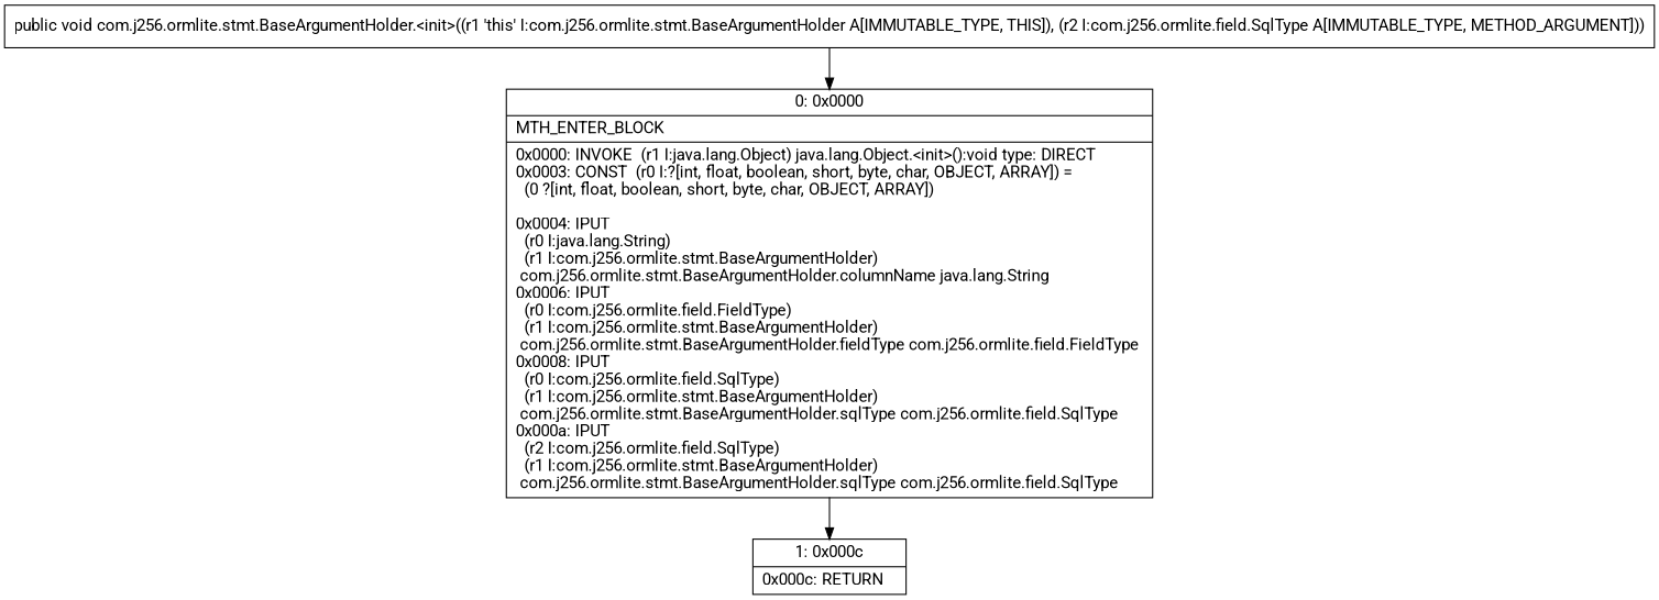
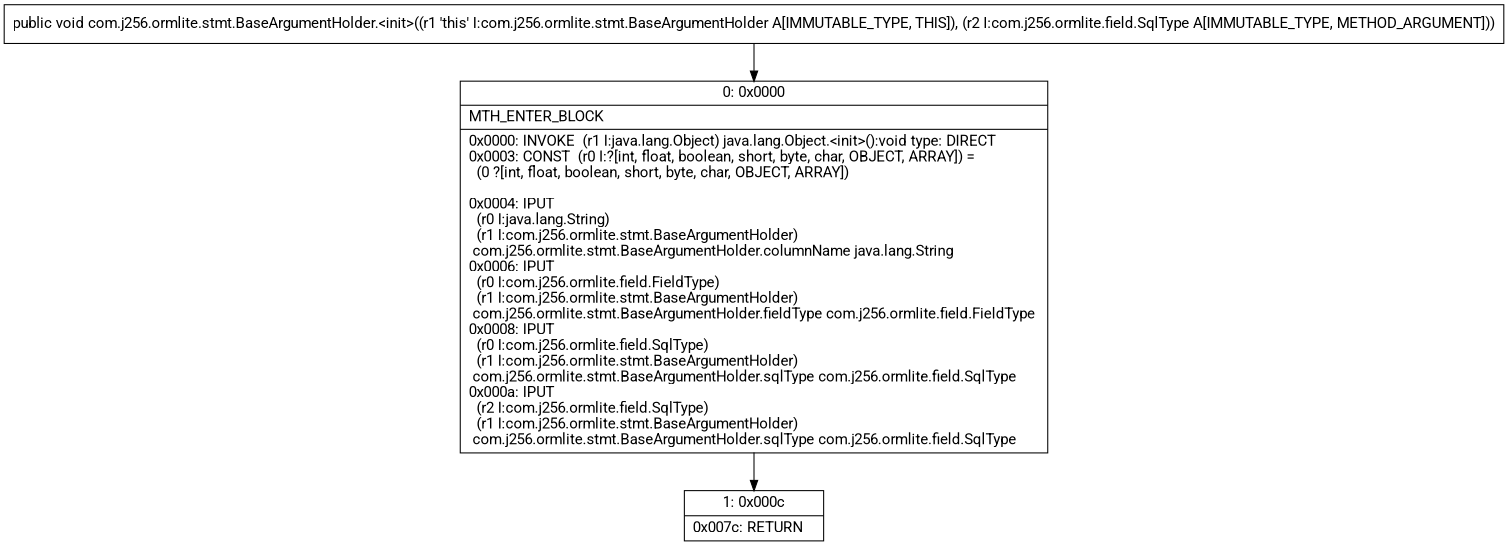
  digraph {
    fontname=Roboto
    node [shape=record fontname=Roboto]
    edge [fontname=Roboto]
    n1 [label="{0\:\ 0x0000|MTH_ENTER_BLOCK\l|0x0000: INVOKE  (r1 I:java.lang.Object) java.lang.Object.\<init\>():void type: DIRECT \l0x0003: CONST  (r0 I:?[int, float, boolean, short, byte, char, OBJECT, ARRAY]) = \l  (0 ?[int, float, boolean, short, byte, char, OBJECT, ARRAY])\l \l0x0004: IPUT  \l  (r0 I:java.lang.String)\l  (r1 I:com.j256.ormlite.stmt.BaseArgumentHolder)\l com.j256.ormlite.stmt.BaseArgumentHolder.columnName java.lang.String \l0x0006: IPUT  \l  (r0 I:com.j256.ormlite.field.FieldType)\l  (r1 I:com.j256.ormlite.stmt.BaseArgumentHolder)\l com.j256.ormlite.stmt.BaseArgumentHolder.fieldType com.j256.ormlite.field.FieldType \l0x0008: IPUT  \l  (r0 I:com.j256.ormlite.field.SqlType)\l  (r1 I:com.j256.ormlite.stmt.BaseArgumentHolder)\l com.j256.ormlite.stmt.BaseArgumentHolder.sqlType com.j256.ormlite.field.SqlType \l0x000a: IPUT  \l  (r2 I:com.j256.ormlite.field.SqlType)\l  (r1 I:com.j256.ormlite.stmt.BaseArgumentHolder)\l com.j256.ormlite.stmt.BaseArgumentHolder.sqlType com.j256.ormlite.field.SqlType \l}"]
-   n2 [label="{1\:\ 0x000c|0x000c: RETURN   \l}"]
+   n2 [label="{1\:\ 0x000c|0x007c: RETURN   \l}"]
    n3 [label="{public void com.j256.ormlite.stmt.BaseArgumentHolder.\<init\>((r1 'this' I:com.j256.ormlite.stmt.BaseArgumentHolder A[IMMUTABLE_TYPE, THIS]), (r2 I:com.j256.ormlite.field.SqlType A[IMMUTABLE_TYPE, METHOD_ARGUMENT])) }"]
    n1 -> n2
    n3 -> n1
  }
